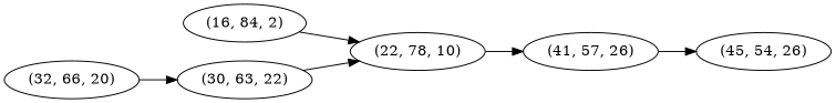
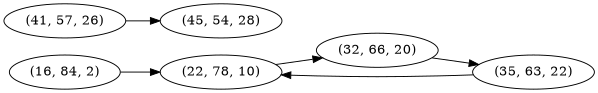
  digraph {
    rankdir=LR
    n1 [label="(16, 84, 2)"]
    "(22, 78, 10)"
    "(32, 66, 20)"
-   "(35, 63, 22)" [label="(30, 63, 22)"]
+   "(35, 63, 22)"
    "(41, 57, 26)"
-   "(45, 54, 28)" [label="(45, 54, 26)"]
+   "(45, 54, 28)"
    n1 -> "(22, 78, 10)"
-   "(22, 78, 10)" -> "(41, 57, 26)"
+   "(22, 78, 10)" -> "(32, 66, 20)"
    "(32, 66, 20)" -> "(35, 63, 22)"
    "(35, 63, 22)" -> "(22, 78, 10)"
    "(41, 57, 26)" -> "(45, 54, 28)"
  }
